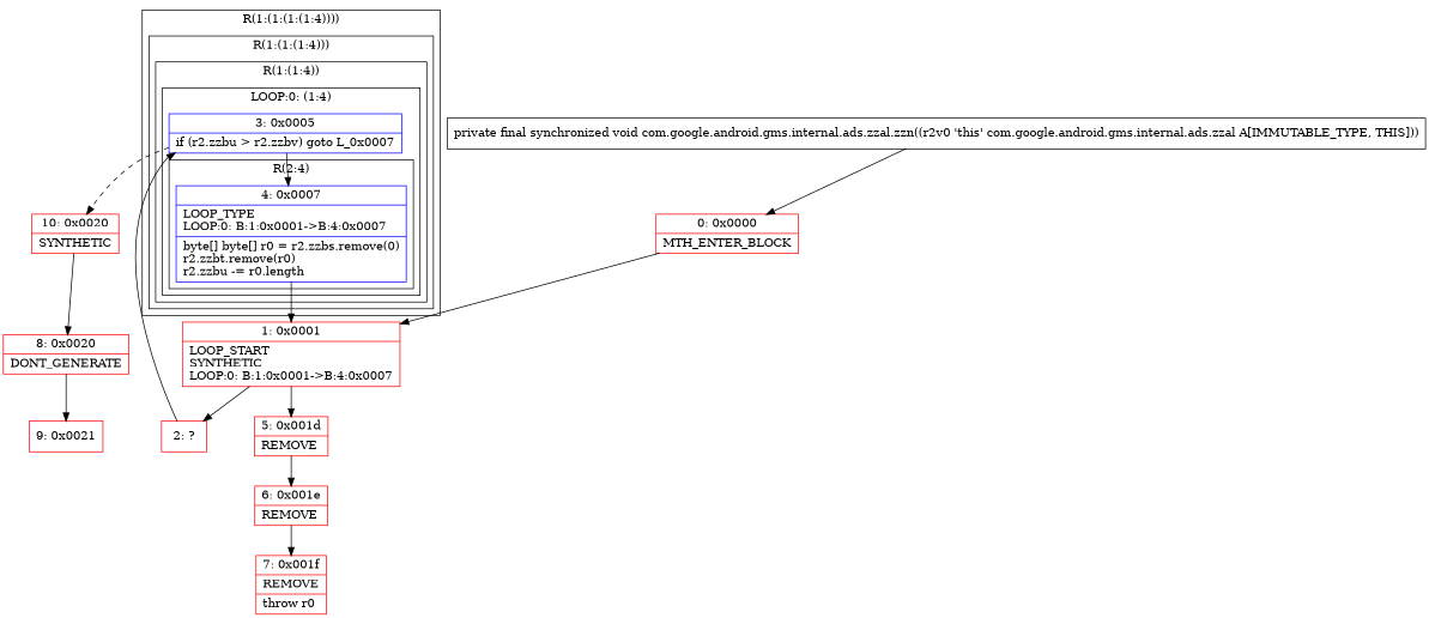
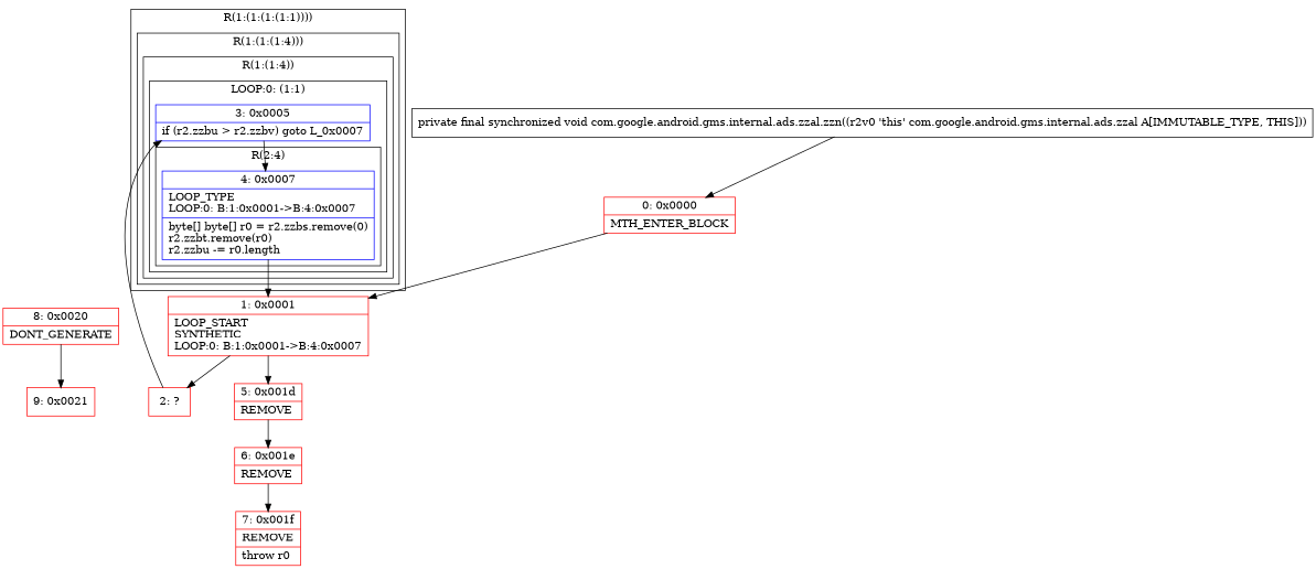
  digraph {
    node [color=red shape=record]
    n1 [color=blue label="{4\:\ 0x0007|LOOP_TYPE\lLOOP:0: B:1:0x0001\-\>B:4:0x0007\l|byte[] byte[] r0 = r2.zzbs.remove(0)\lr2.zzbt.remove(r0)\lr2.zzbu \-= r0.length\l}"]
    n2 [color=blue label="{3\:\ 0x0005|if (r2.zzbu \> r2.zzbv) goto L_0x0007\l}"]
    n3 [label="{1\:\ 0x0001|LOOP_START\lSYNTHETIC\lLOOP:0: B:1:0x0001\-\>B:4:0x0007\l}"]
-   n4 [label="{10\:\ 0x0020|SYNTHETIC\l}"]
    n5 [label="{8\:\ 0x0020|DONT_GENERATE\l}"]
    n6 [label="{2\:\ ?}"]
    n7 [label="{5\:\ 0x001d|REMOVE\l}"]
    n8 [label="{0\:\ 0x0000|MTH_ENTER_BLOCK\l}"]
    n9 [label="{6\:\ 0x001e|REMOVE\l}"]
    n10 [label="{7\:\ 0x001f|REMOVE\l|throw r0\l}"]
    n11 [label="{9\:\ 0x0021}"]
    n12 [label="{private final synchronized void com.google.android.gms.internal.ads.zzal.zzn((r2v0 'this' com.google.android.gms.internal.ads.zzal A[IMMUTABLE_TYPE, THIS])) }" color=""]
    subgraph cluster_1 {
-     label="R(1:(1:(1:(1:4))))"
+     label="R(1:(1:(1:(1:1))))"
      subgraph cluster_2 {
        label="R(1:(1:(1:4)))"
        subgraph cluster_3 {
          label="R(1:(1:4))"
          subgraph cluster_4 {
-           label="LOOP:0: (1:4)"
+           label="LOOP:0: (1:1)"
            n2
            subgraph cluster_5 {
              label="R(2:4)"
              n1
            }
          }
        }
      }
    }
    n1 -> n3
    n2 -> n1
-   n2 -> n4 [style=dashed]
    n3 -> n6
    n3 -> n7
-   n4 -> n5
    n5 -> n11
    n6 -> n2
    n7 -> n9
    n8 -> n3
    n9 -> n10
    n12 -> n8
  }
